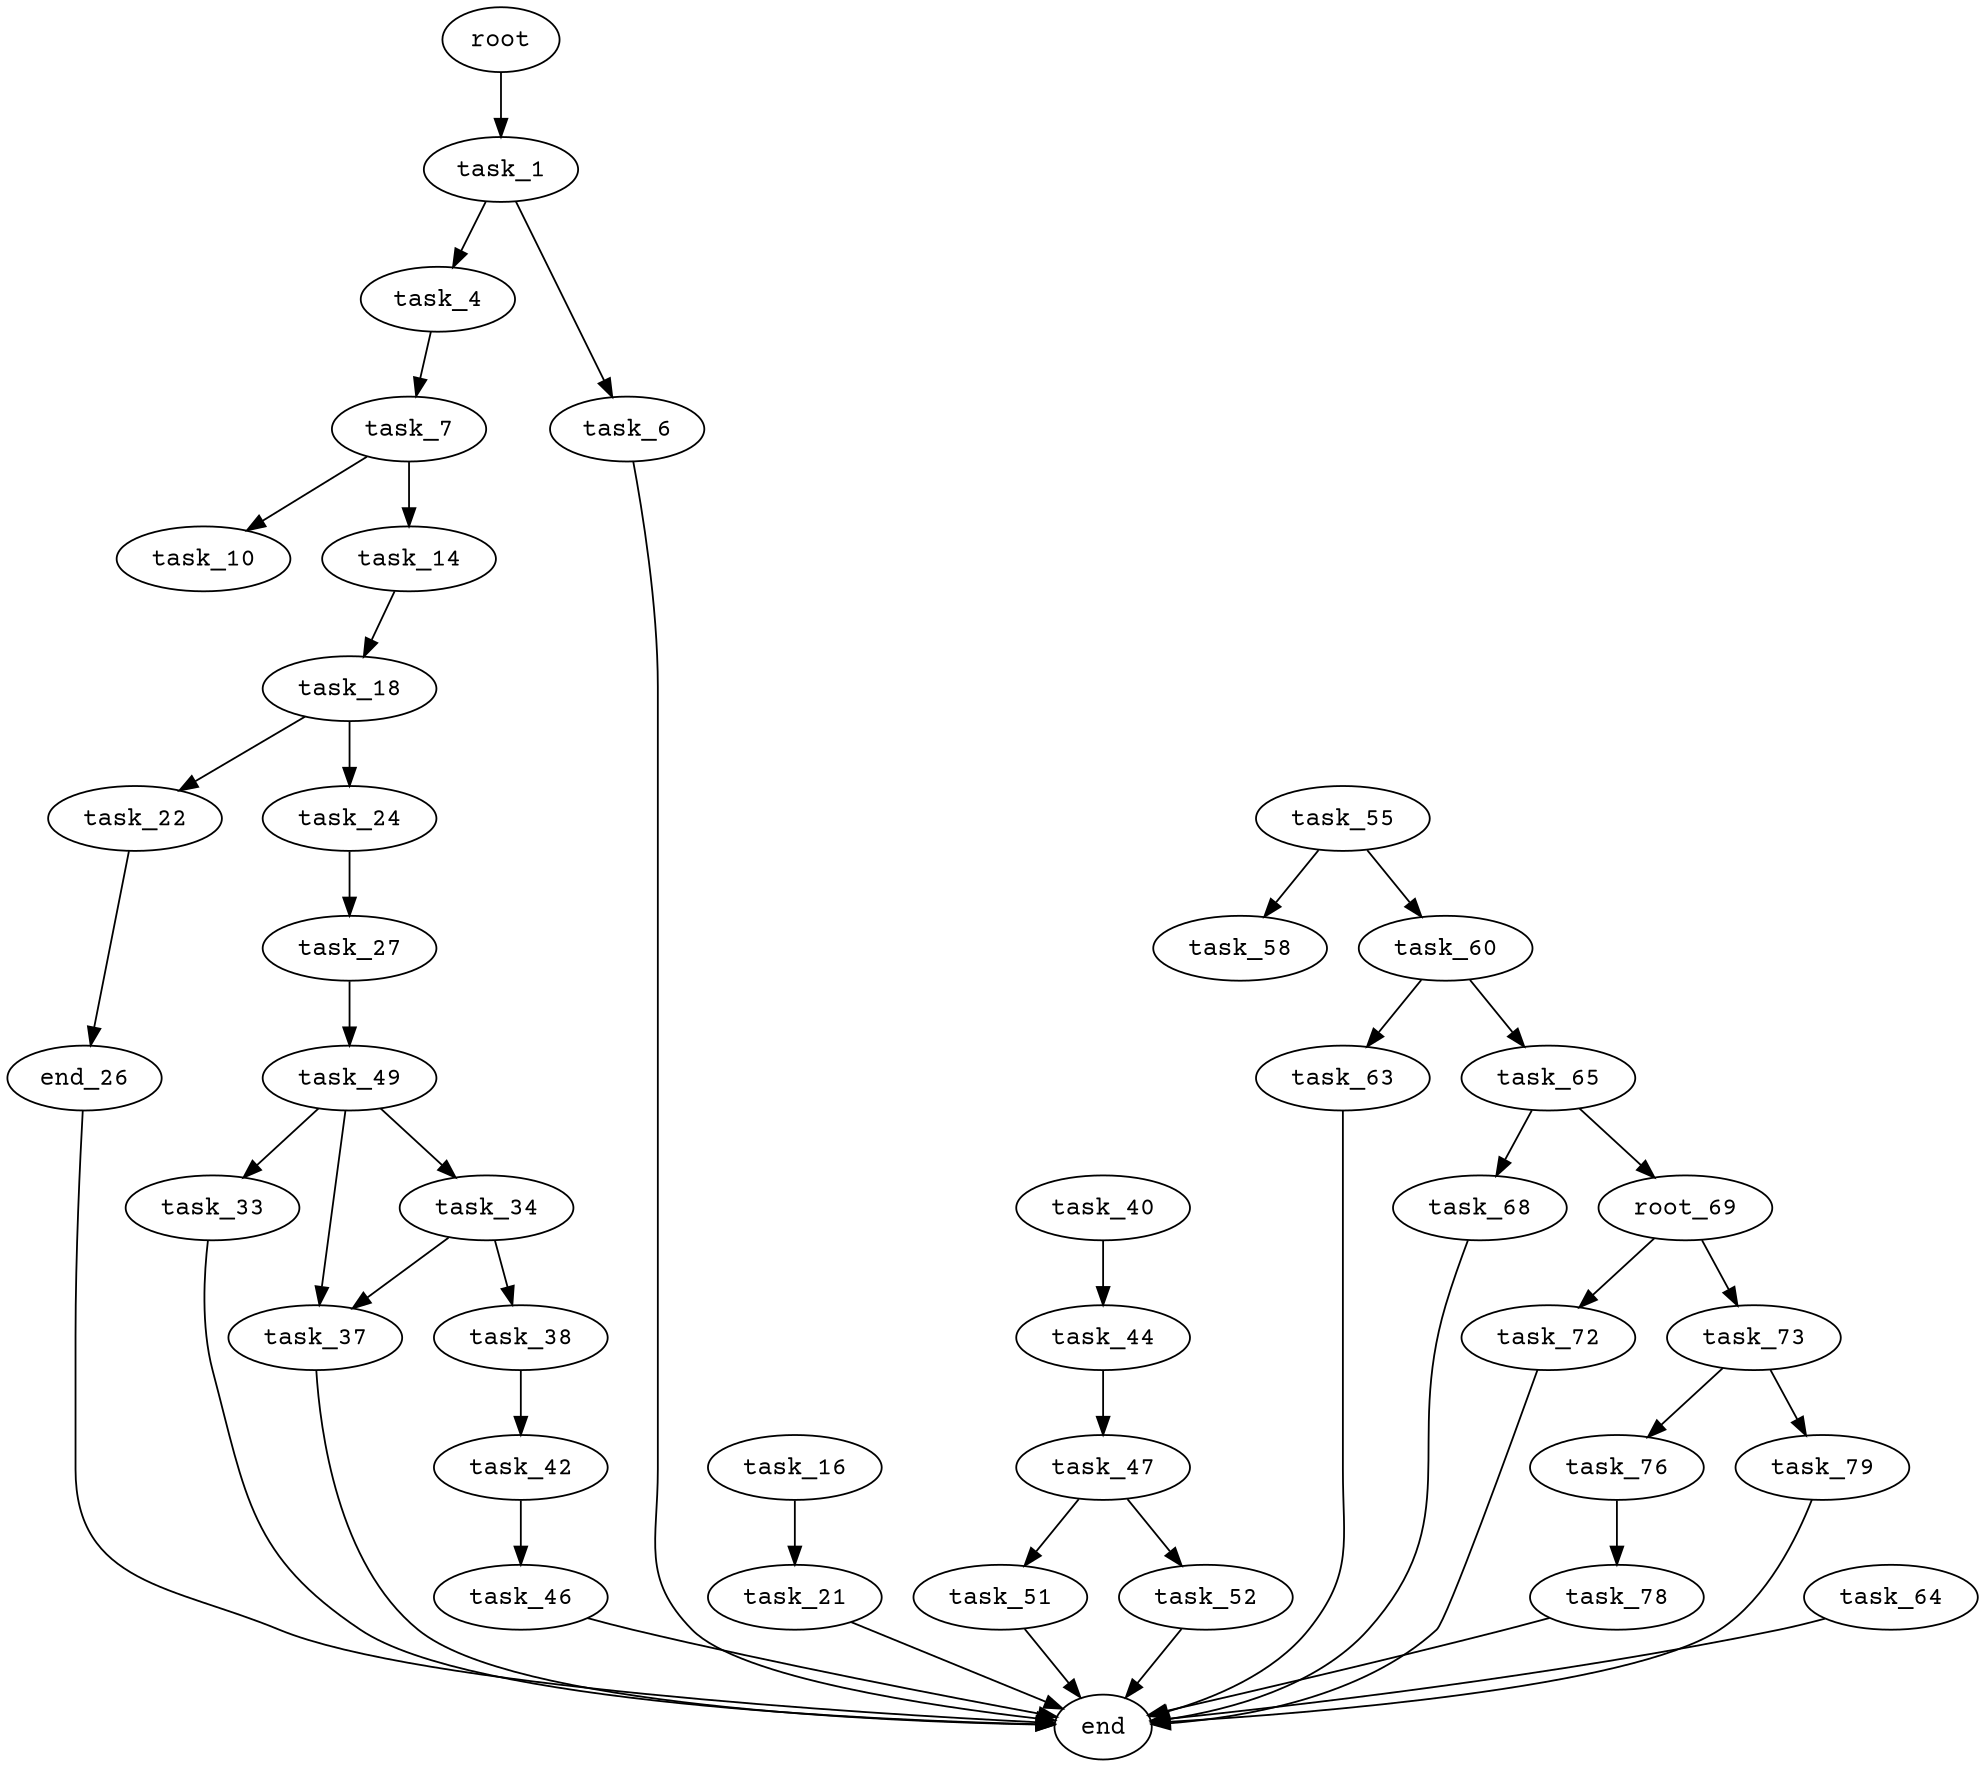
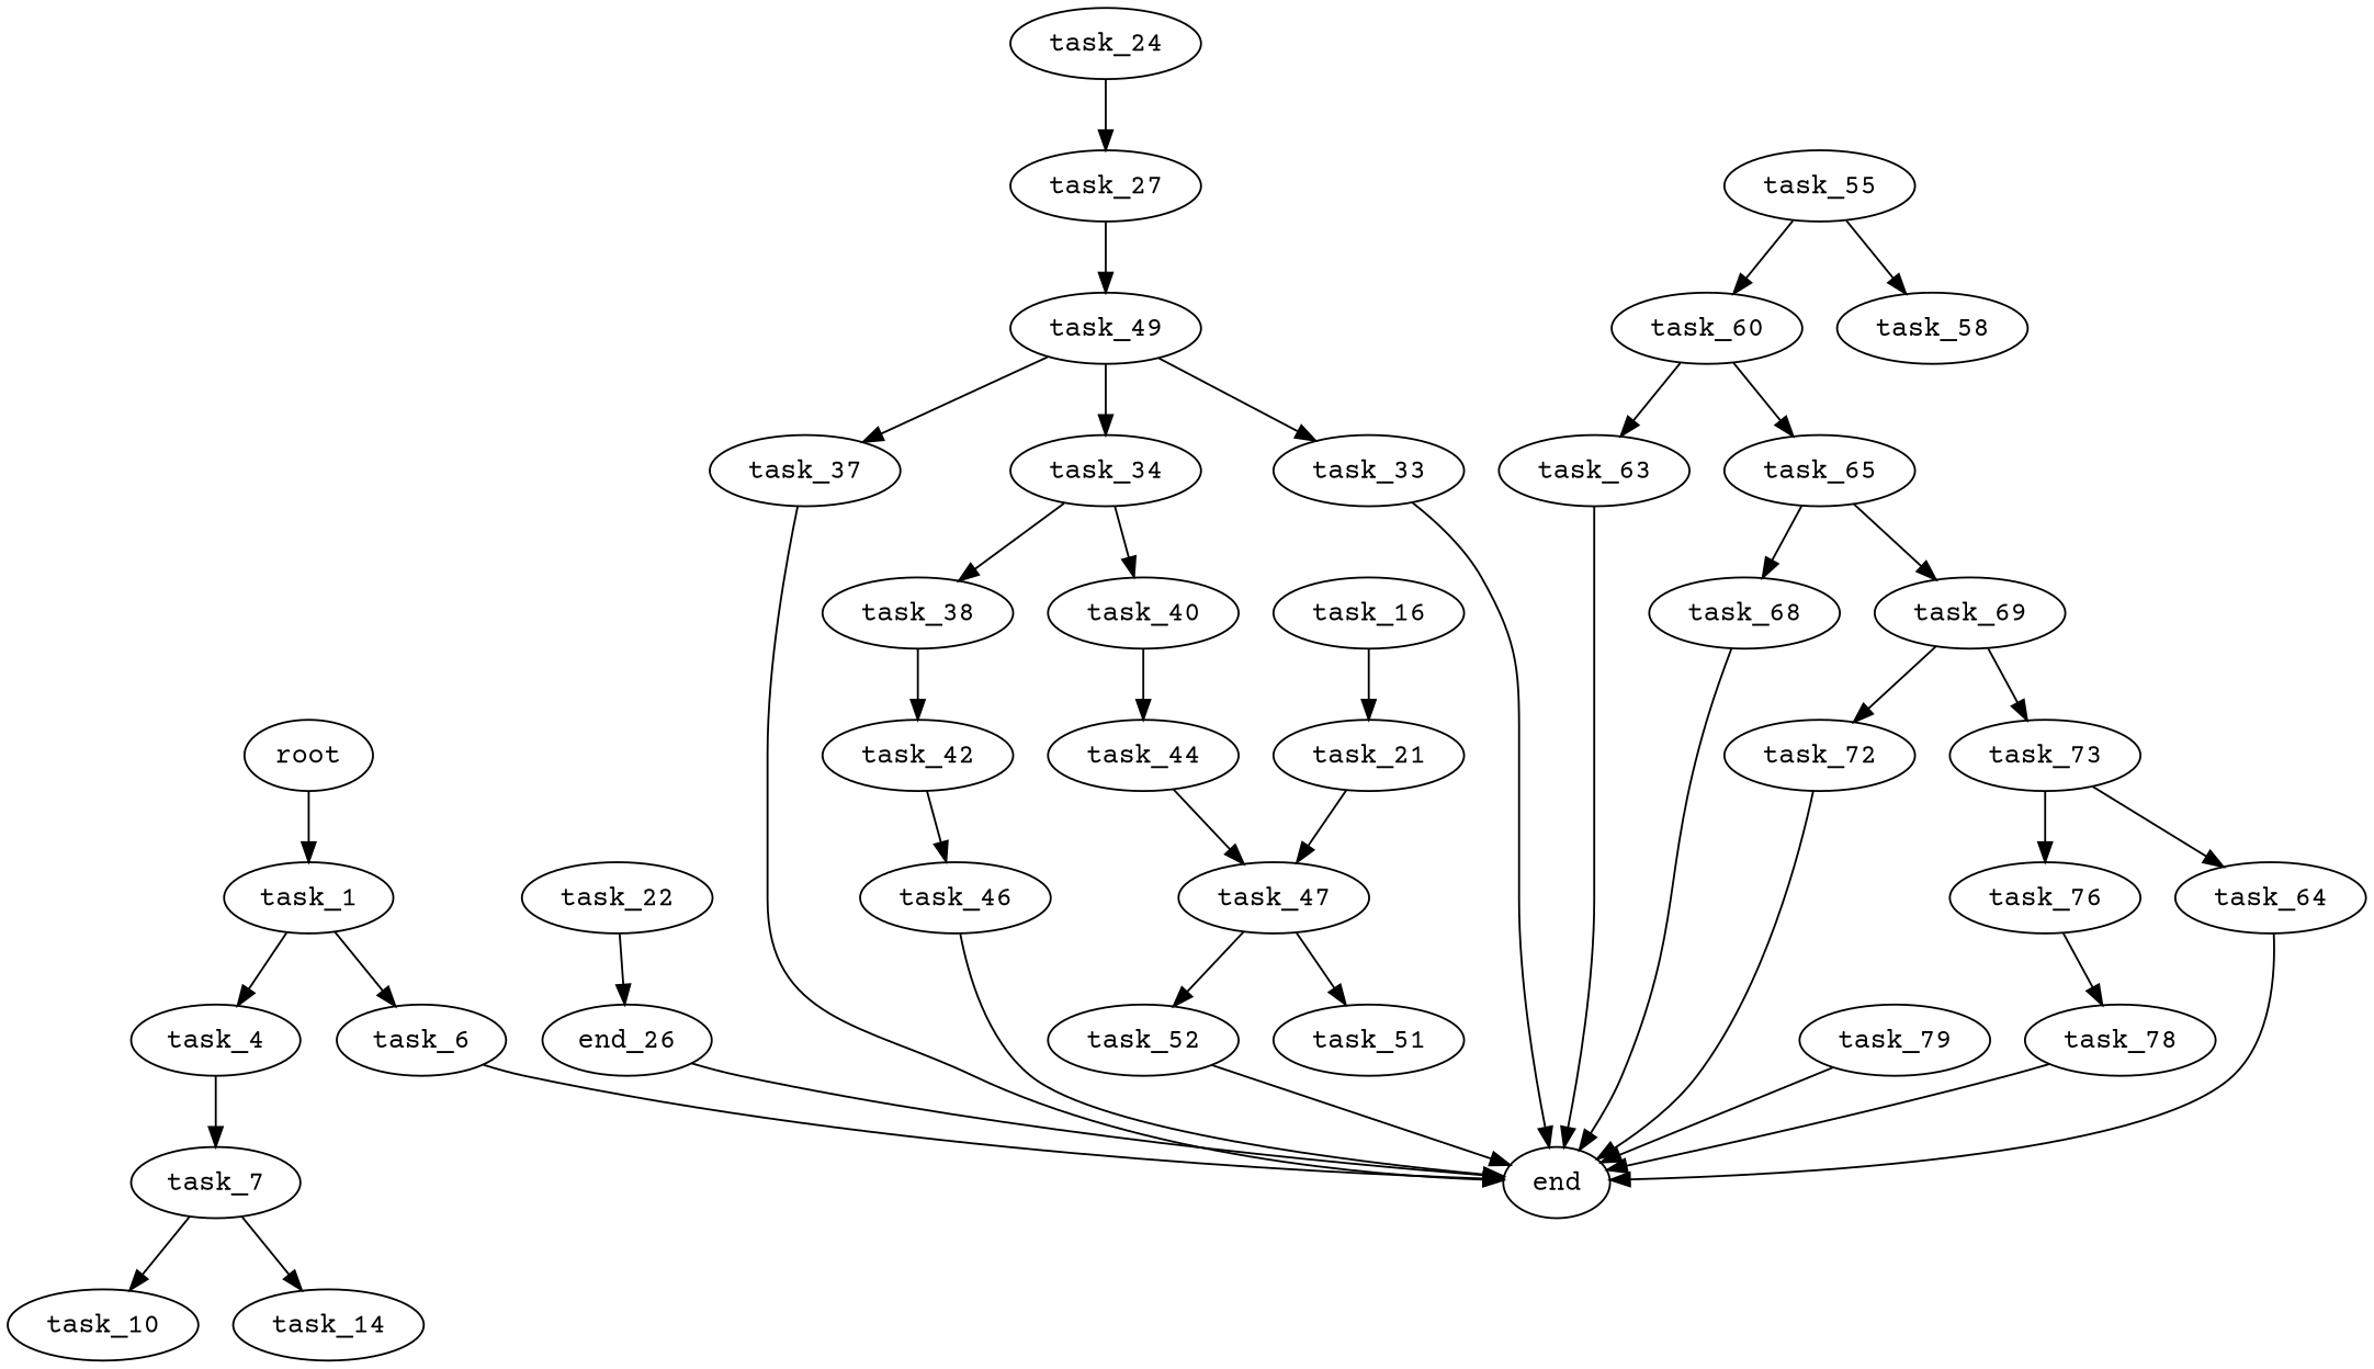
  digraph {
    fontname="Courier Prime"
    node [fontname="Courier Prime"]
    edge [fontname="Courier Prime"]
    root
    task_1
    task_4
    task_6
    task_7
    end
    task_10
    task_14
-   task_18
    task_16
    task_21
    task_22
    task_24
    n14 [label=end_26]
    task_27
    n16 [label=task_49]
    task_33
    task_34
    task_37
    task_38
    task_40
    task_42
    task_44
    task_46
    task_47
    task_51
    task_52
    task_55
    task_58
    task_60
    task_63
    task_65
    task_64
    task_68
-   task_69 [label=root_69]
+   task_69
    task_72
    task_73
    task_76
    task_79
    task_78
    root -> task_1
    task_1 -> task_4
    task_1 -> task_6
    task_4 -> task_7
    task_6 -> end
    task_7 -> task_10
    task_7 -> task_14
-   task_14 -> task_18
-   task_18 -> task_22
-   task_18 -> task_24
    task_16 -> task_21
-   task_21 -> end
+   task_21 -> task_47
    task_22 -> n14
    task_24 -> task_27
    n14 -> end
    task_27 -> n16
    n16 -> task_33
    n16 -> task_34
    n16 -> task_37
    task_33 -> end
    task_34 -> task_38
-   task_34 -> task_37
+   task_34 -> task_40
    task_37 -> end
    task_38 -> task_42
    task_40 -> task_44
    task_42 -> task_46
    task_44 -> task_47
    task_46 -> end
    task_47 -> task_51
    task_47 -> task_52
-   task_51 -> end
    task_52 -> end
    task_55 -> task_58
    task_55 -> task_60
    task_60 -> task_63
    task_60 -> task_65
    task_63 -> end
    task_65 -> task_68
    task_65 -> task_69
    task_64 -> end
    task_68 -> end
    task_69 -> task_72
    task_69 -> task_73
    task_72 -> end
    task_73 -> task_76
-   task_73 -> task_79
+   task_73 -> task_64
    task_76 -> task_78
    task_79 -> end
    task_78 -> end
  }
